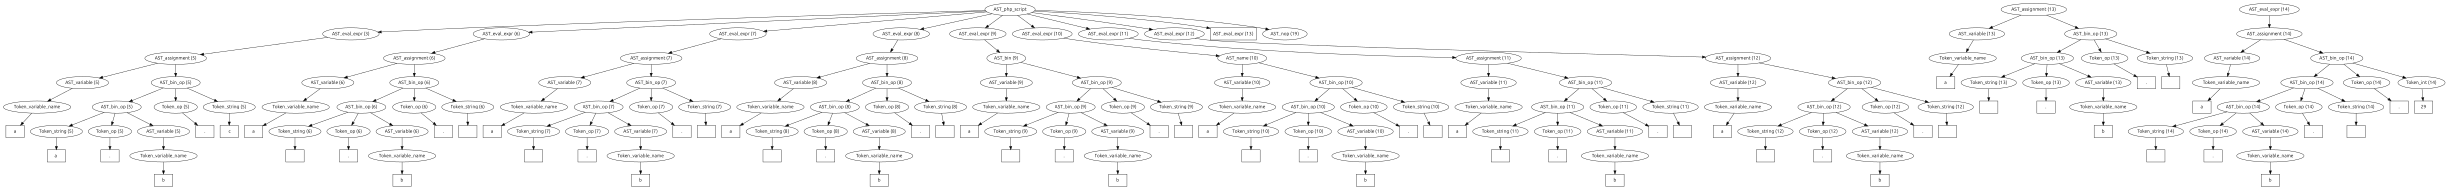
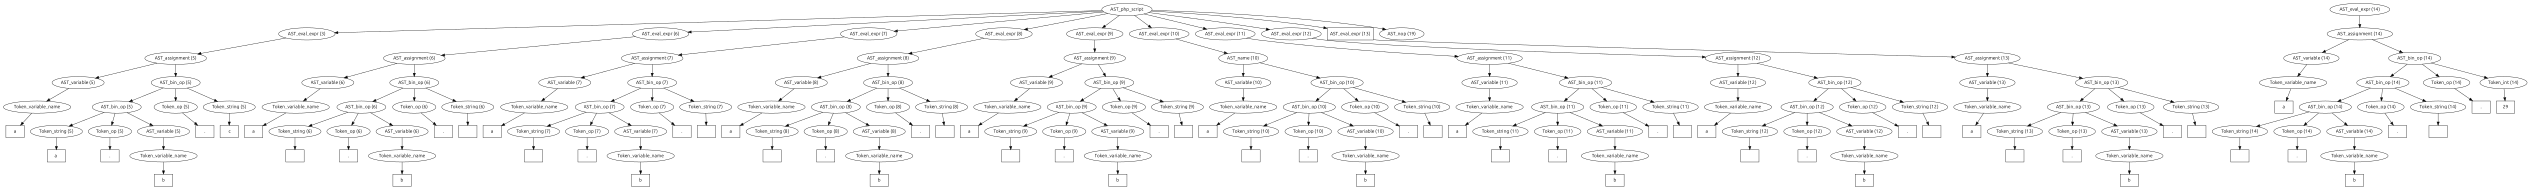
  digraph {
    fontname=Ubuntu
    node [fontname=Ubuntu]
    edge [fontname=Ubuntu]
    n1 [label=AST_php_script]
    n2 [label="AST_eval_expr (3)"]
    n3 [label="AST_eval_expr (6)"]
    n4 [label="AST_eval_expr (7)"]
    n5 [label="AST_eval_expr (8)"]
    n6 [label="AST_eval_expr (9)"]
    n7 [label="AST_eval_expr (10)"]
    n8 [label="AST_eval_expr (11)"]
    n9 [label="AST_eval_expr (12)"]
    n10 [label="AST_eval_expr (13)" shape=box]
    n11 [label="AST_nop (19)"]
    n12 [label="AST_assignment (5)"]
    n13 [label="AST_assignment (6)"]
    n14 [label="AST_assignment (7)"]
    n15 [label="AST_assignment (8)"]
-   n16 [label="AST_bin (9)"]
+   n16 [label="AST_assignment (9)"]
    n17 [label="AST_name (10)"]
    n18 [label="AST_assignment (11)"]
    n19 [label="AST_assignment (12)"]
    n20 [label="AST_assignment (13)"]
    n21 [label="AST_eval_expr (14)"]
    n22 [label="AST_assignment (14)"]
    n23 [label="AST_variable (5)"]
    n24 [label="AST_bin_op (5)"]
    n25 [label=Token_variable_name]
    n26 [label="AST_bin_op (5)"]
    n27 [label="Token_op (5)"]
    n28 [label="Token_string (5)"]
    n29 [label=a shape=box]
    n30 [label="Token_string (5)"]
    n31 [label="Token_op (5)"]
    n32 [label="AST_variable (5)"]
    n33 [label="." shape=box]
    n34 [label=" c" shape=box]
    n35 [label="a " shape=box]
    n36 [label="." shape=box]
    n37 [label=Token_variable_name]
    n38 [label=b shape=box]
    n39 [label="AST_variable (6)"]
    n40 [label="AST_bin_op (6)"]
    n41 [label=Token_variable_name]
    n42 [label="AST_bin_op (6)"]
    n43 [label="Token_op (6)"]
    n44 [label="Token_string (6)"]
    n45 [label=a shape=box]
    n46 [label="Token_string (6)"]
    n47 [label="Token_op (6)"]
    n48 [label="AST_variable (6)"]
    n49 [label="." shape=box]
    n50 [label=" " shape=box]
    n51 [label=" " shape=box]
    n52 [label="." shape=box]
    n53 [label=Token_variable_name]
    n54 [label=b shape=box]
    n55 [label="AST_variable (7)"]
    n56 [label="AST_bin_op (7)"]
    n57 [label=Token_variable_name]
    n58 [label="AST_bin_op (7)"]
    n59 [label="Token_op (7)"]
    n60 [label="Token_string (7)"]
    n61 [label=a shape=box]
    n62 [label="Token_string (7)"]
    n63 [label="Token_op (7)"]
    n64 [label="AST_variable (7)"]
    n65 [label="." shape=box]
    n66 [label=" " shape=box]
    n67 [label=" " shape=box]
    n68 [label="." shape=box]
    n69 [label=Token_variable_name]
    n70 [label=b shape=box]
    n71 [label="AST_variable (8)"]
    n72 [label="AST_bin_op (8)"]
    n73 [label=Token_variable_name]
    n74 [label="AST_bin_op (8)"]
    n75 [label="Token_op (8)"]
    n76 [label="Token_string (8)"]
    n77 [label=a shape=box]
    n78 [label="Token_string (8)"]
    n79 [label="Token_op (8)"]
    n80 [label="AST_variable (8)"]
    n81 [label="." shape=box]
    n82 [label=" " shape=box]
    n83 [label=" " shape=box]
    n84 [label="." shape=box]
    n85 [label=Token_variable_name]
    n86 [label=b shape=box]
    n87 [label="AST_variable (9)"]
    n88 [label="AST_bin_op (9)"]
    n89 [label=Token_variable_name]
    n90 [label="AST_bin_op (9)"]
    n91 [label="Token_op (9)"]
    n92 [label="Token_string (9)"]
    n93 [label=a shape=box]
    n94 [label="Token_string (9)"]
    n95 [label="Token_op (9)"]
    n96 [label="AST_variable (9)"]
    n97 [label="." shape=box]
    n98 [label=" " shape=box]
    n99 [label=" " shape=box]
    n100 [label="." shape=box]
    n101 [label=Token_variable_name]
    n102 [label=b shape=box]
    n103 [label="AST_variable (10)"]
    n104 [label="AST_bin_op (10)"]
    n105 [label=Token_variable_name]
    n106 [label="AST_bin_op (10)"]
    n107 [label="Token_op (10)"]
    n108 [label="Token_string (10)"]
    n109 [label=a shape=box]
    n110 [label="Token_string (10)"]
    n111 [label="Token_op (10)"]
    n112 [label="AST_variable (10)"]
    n113 [label="." shape=box]
    n114 [label=" " shape=box]
    n115 [label=" " shape=box]
    n116 [label="." shape=box]
    n117 [label=Token_variable_name]
    n118 [label=b shape=box]
    n119 [label="AST_variable (11)"]
    n120 [label="AST_bin_op (11)"]
    n121 [label=Token_variable_name]
    n122 [label="AST_bin_op (11)"]
    n123 [label="Token_op (11)"]
    n124 [label="Token_string (11)"]
    n125 [label=a shape=box]
    n126 [label="Token_string (11)"]
    n127 [label="Token_op (11)"]
    n128 [label="AST_variable (11)"]
    n129 [label="." shape=box]
    n130 [label=" " shape=box]
    n131 [label=" " shape=box]
    n132 [label="." shape=box]
    n133 [label=Token_variable_name]
    n134 [label=b shape=box]
    n135 [label="AST_variable (12)"]
    n136 [label="AST_bin_op (12)"]
    n137 [label=Token_variable_name]
    n138 [label="AST_bin_op (12)"]
    n139 [label="Token_op (12)"]
    n140 [label="Token_string (12)"]
    n141 [label=a shape=box]
    n142 [label="Token_string (12)"]
    n143 [label="Token_op (12)"]
    n144 [label="AST_variable (12)"]
    n145 [label="." shape=box]
    n146 [label=" " shape=box]
    n147 [label=" " shape=box]
    n148 [label="." shape=box]
    n149 [label=Token_variable_name]
    n150 [label=b shape=box]
    n151 [label="AST_variable (13)"]
    n152 [label="AST_bin_op (13)"]
    n153 [label=Token_variable_name]
    n154 [label="AST_bin_op (13)"]
    n155 [label="Token_op (13)"]
    n156 [label="Token_string (13)"]
    n157 [label=a shape=box]
    n158 [label="Token_string (13)"]
    n159 [label="Token_op (13)"]
    n160 [label="AST_variable (13)"]
    n161 [label="." shape=box]
    n162 [label=" " shape=box]
    n163 [label=" " shape=box]
    n164 [label="." shape=box]
    n165 [label=Token_variable_name]
    n166 [label=b shape=box]
    n167 [label="AST_variable (14)"]
    n168 [label="AST_bin_op (14)"]
    n169 [label=Token_variable_name]
    n170 [label="AST_bin_op (14)"]
    n171 [label="Token_op (14)"]
    n172 [label="Token_int (14)"]
    n173 [label=a shape=box]
    n174 [label="AST_bin_op (14)"]
    n175 [label="Token_op (14)"]
    n176 [label="Token_string (14)"]
    n177 [label="." shape=box]
    n178 [label=29 shape=box]
    n179 [label="Token_string (14)"]
    n180 [label="Token_op (14)"]
    n181 [label="AST_variable (14)"]
    n182 [label="." shape=box]
    n183 [label=" " shape=box]
    n184 [label=" " shape=box]
    n185 [label="." shape=box]
    n186 [label=Token_variable_name]
    n187 [label=b shape=box]
    n1 -> n2
    n1 -> n3
    n1 -> n4
    n1 -> n5
    n1 -> n6
    n1 -> n7
    n1 -> n8
    n1 -> n9
    n1 -> n10
    n1 -> n11
    n2 -> n12
    n3 -> n13
    n4 -> n14
    n5 -> n15
    n6 -> n16
    n7 -> n17
    n8 -> n18
    n9 -> n19
+   n10 -> n20
    n12 -> n23
    n12 -> n24
    n13 -> n39
    n13 -> n40
    n14 -> n55
    n14 -> n56
    n15 -> n71
    n15 -> n72
    n16 -> n87
    n16 -> n88
    n17 -> n103
    n17 -> n104
    n18 -> n119
    n18 -> n120
    n19 -> n135
    n19 -> n136
    n20 -> n151
    n20 -> n152
    n21 -> n22
    n22 -> n167
    n22 -> n168
    n23 -> n25
    n24 -> n26
    n24 -> n27
    n24 -> n28
    n25 -> n29
    n26 -> n30
    n26 -> n31
    n26 -> n32
    n27 -> n33
    n28 -> n34
    n30 -> n35
    n31 -> n36
    n32 -> n37
    n37 -> n38
    n39 -> n41
    n40 -> n42
    n40 -> n43
    n40 -> n44
    n41 -> n45
    n42 -> n46
    n42 -> n47
    n42 -> n48
    n43 -> n49
    n44 -> n50
    n46 -> n51
    n47 -> n52
    n48 -> n53
    n53 -> n54
    n55 -> n57
    n56 -> n58
    n56 -> n59
    n56 -> n60
    n57 -> n61
    n58 -> n62
    n58 -> n63
    n58 -> n64
    n59 -> n65
    n60 -> n66
    n62 -> n67
    n63 -> n68
    n64 -> n69
    n69 -> n70
    n71 -> n73
    n72 -> n74
    n72 -> n75
    n72 -> n76
    n73 -> n77
    n74 -> n78
    n74 -> n79
    n74 -> n80
    n75 -> n81
    n76 -> n82
    n78 -> n83
    n79 -> n84
    n80 -> n85
    n85 -> n86
    n87 -> n89
    n88 -> n90
    n88 -> n91
    n88 -> n92
    n89 -> n93
    n90 -> n94
    n90 -> n95
    n90 -> n96
    n91 -> n97
    n92 -> n98
    n94 -> n99
    n95 -> n100
    n96 -> n101
    n101 -> n102
    n103 -> n105
    n104 -> n106
    n104 -> n107
    n104 -> n108
    n105 -> n109
    n106 -> n110
    n106 -> n111
    n106 -> n112
    n107 -> n113
    n108 -> n114
    n110 -> n115
    n111 -> n116
    n112 -> n117
    n117 -> n118
    n119 -> n121
    n120 -> n122
    n120 -> n123
    n120 -> n124
    n121 -> n125
    n122 -> n126
    n122 -> n127
    n122 -> n128
    n123 -> n129
    n124 -> n130
    n126 -> n131
    n127 -> n132
    n128 -> n133
    n133 -> n134
    n135 -> n137
    n136 -> n138
    n136 -> n139
    n136 -> n140
    n137 -> n141
    n138 -> n142
    n138 -> n143
    n138 -> n144
    n139 -> n145
    n140 -> n146
    n142 -> n147
    n143 -> n148
    n144 -> n149
    n149 -> n150
    n151 -> n153
    n152 -> n154
    n152 -> n155
    n152 -> n156
    n153 -> n157
    n154 -> n158
    n154 -> n159
    n154 -> n160
    n155 -> n161
    n156 -> n162
    n158 -> n163
    n159 -> n164
    n160 -> n165
    n165 -> n166
    n167 -> n169
    n168 -> n170
    n168 -> n171
    n168 -> n172
    n169 -> n173
    n170 -> n174
    n170 -> n175
    n170 -> n176
    n171 -> n177
    n172 -> n178
    n174 -> n179
    n174 -> n180
    n174 -> n181
    n175 -> n182
    n176 -> n183
    n179 -> n184
    n180 -> n185
    n181 -> n186
    n186 -> n187
  }
